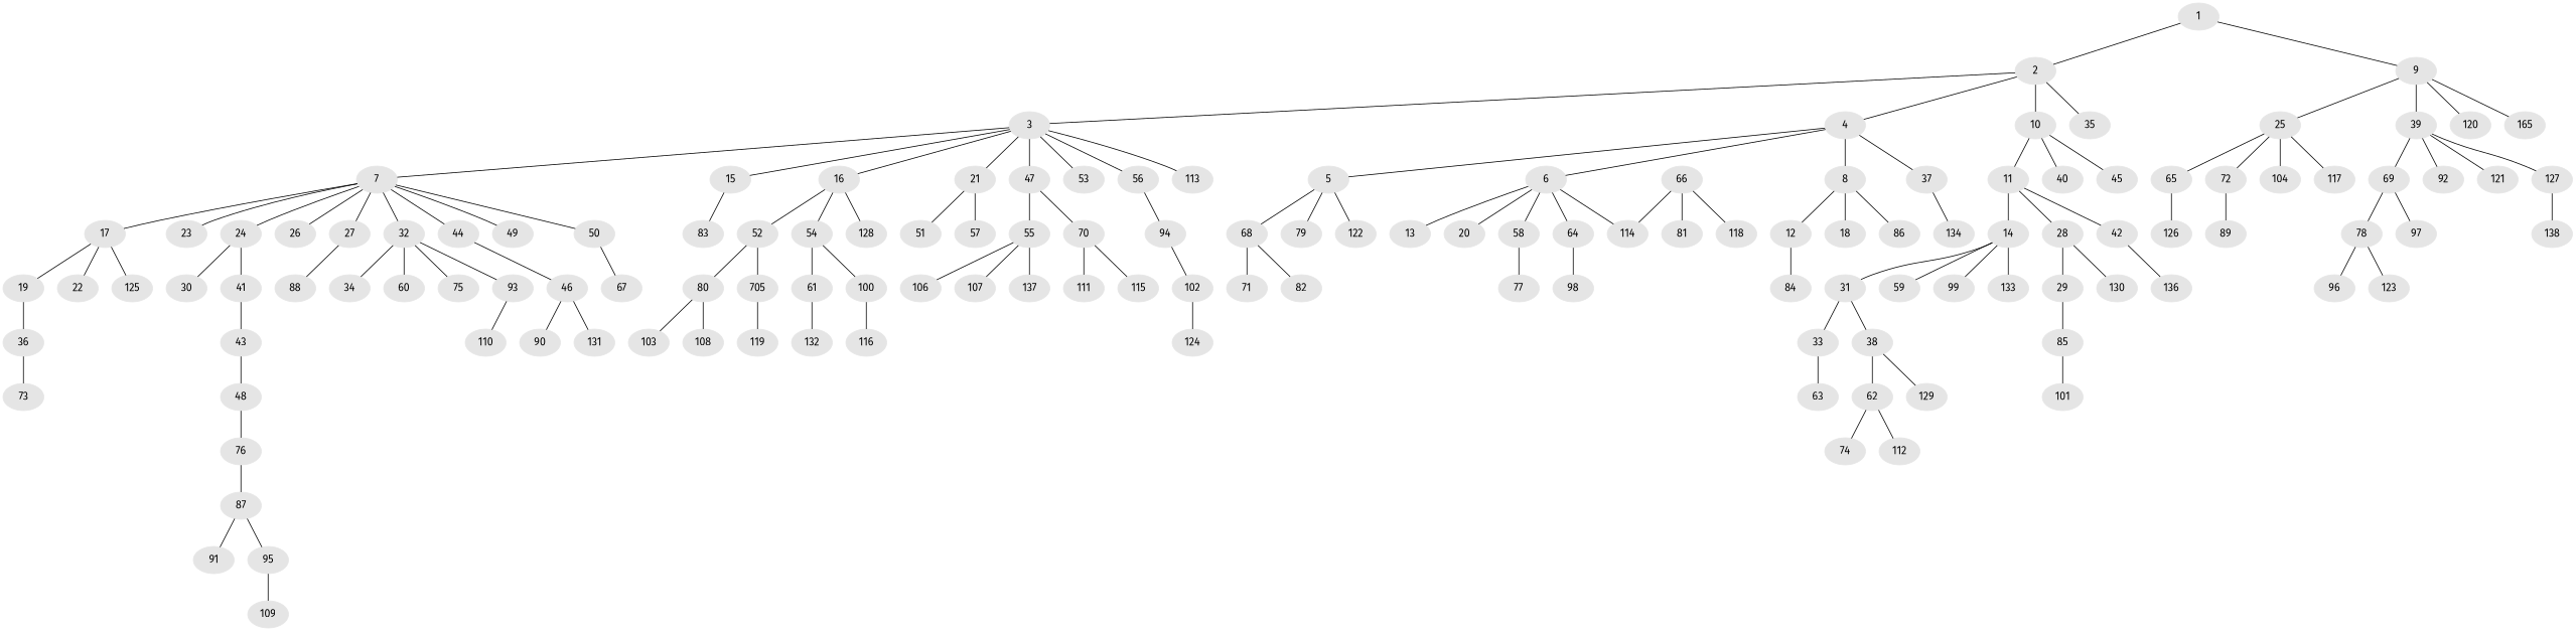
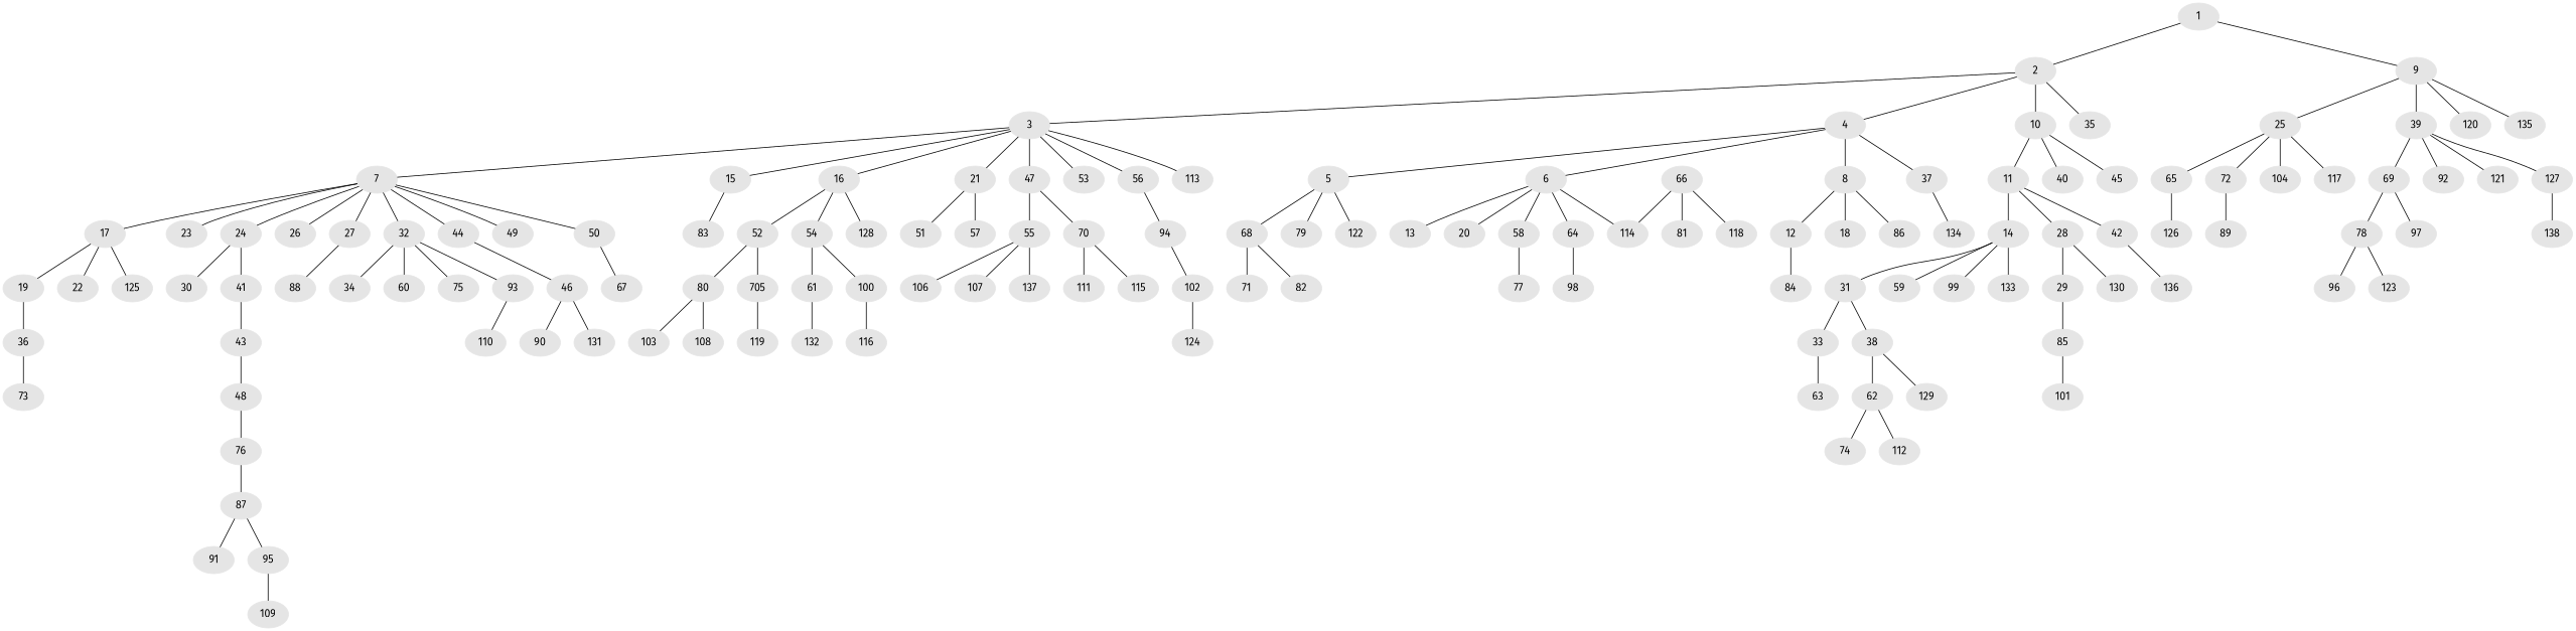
  graph {
    fontname="Fira Sans"
    node [color=gray90 fontname="Fira Sans" style=filled]
    edge [fontname="Fira Sans"]
    1
    2
    9
    3
    4
    10
    35
    25
    39
    120
-   135 [label=165]
+   135
    7
    15
    16
    21
    47
    53
    56
    113
    5
    6
    8
    37
    11
    40
    45
    17
    23
    24
    26
    27
    32
    44
    49
    50
    83
    52
    54
    128
    51
    57
    55
    70
    94
    68
    79
    122
    13
    20
    58
    64
    114
    12
    18
    86
    134
    71
    82
    77
    98
    66
    81
    118
    19
    22
    125
    30
    41
    88
    34
    60
    75
    93
    46
    67
    84
    65
    72
    104
    117
    69
    92
    121
    127
    14
    28
    42
    31
    59
    99
    133
    29
    130
    136
    33
    38
    80
    n98 [label=705]
    61
    100
    36
    73
    43
    126
    89
    85
    101
    63
    62
    129
    110
    74
    112
    78
    97
    138
    48
    76
    90
    131
    106
    107
    137
    111
    115
    87
    103
    108
    119
    132
    116
    102
    96
    123
    91
    95
    109
    124
    1 -- 2
    1 -- 9
    2 -- 3
    2 -- 4
    2 -- 10
    2 -- 35
    9 -- 25
    9 -- 39
    9 -- 120
    9 -- 135
    3 -- 7
    3 -- 15
    3 -- 16
    3 -- 21
    3 -- 47
    3 -- 53
    3 -- 56
    3 -- 113
    4 -- 5
    4 -- 6
    4 -- 8
    4 -- 37
    10 -- 11
    10 -- 40
    10 -- 45
    25 -- 65
    25 -- 72
    25 -- 104
    25 -- 117
    39 -- 69
    39 -- 92
    39 -- 121
    39 -- 127
    7 -- 17
    7 -- 23
    7 -- 24
    7 -- 26
    7 -- 27
    7 -- 32
    7 -- 44
    7 -- 49
    7 -- 50
    15 -- 83
    16 -- 52
    16 -- 54
    16 -- 128
    21 -- 51
    21 -- 57
    47 -- 55
    47 -- 70
    56 -- 94
    5 -- 68
    5 -- 79
    5 -- 122
    6 -- 13
    6 -- 20
    6 -- 58
    6 -- 64
    6 -- 114
    8 -- 12
    8 -- 18
    8 -- 86
    37 -- 134
    11 -- 14
    11 -- 28
    11 -- 42
    17 -- 19
    17 -- 22
    17 -- 125
    24 -- 30
    24 -- 41
    27 -- 88
    32 -- 34
    32 -- 60
    32 -- 75
    32 -- 93
    44 -- 46
    50 -- 67
    52 -- 80
    52 -- n98
    54 -- 61
    54 -- 100
    55 -- 106
    55 -- 107
    55 -- 137
    70 -- 111
    70 -- 115
    94 -- 102
    68 -- 71
    68 -- 82
    58 -- 77
    64 -- 98
    12 -- 84
    66 -- 114
    66 -- 81
    66 -- 118
    19 -- 36
    41 -- 43
    93 -- 110
    46 -- 90
    46 -- 131
    65 -- 126
    72 -- 89
    69 -- 78
    69 -- 97
    127 -- 138
    14 -- 31
    14 -- 59
    14 -- 99
    14 -- 133
    28 -- 29
    28 -- 130
    42 -- 136
    31 -- 33
    31 -- 38
    29 -- 85
    33 -- 63
    38 -- 62
    38 -- 129
    80 -- 103
    80 -- 108
    n98 -- 119
    61 -- 132
    100 -- 116
    36 -- 73
    43 -- 48
    85 -- 101
    62 -- 74
    62 -- 112
    78 -- 96
    78 -- 123
    48 -- 76
    76 -- 87
    87 -- 91
    87 -- 95
    102 -- 124
    95 -- 109
  }
